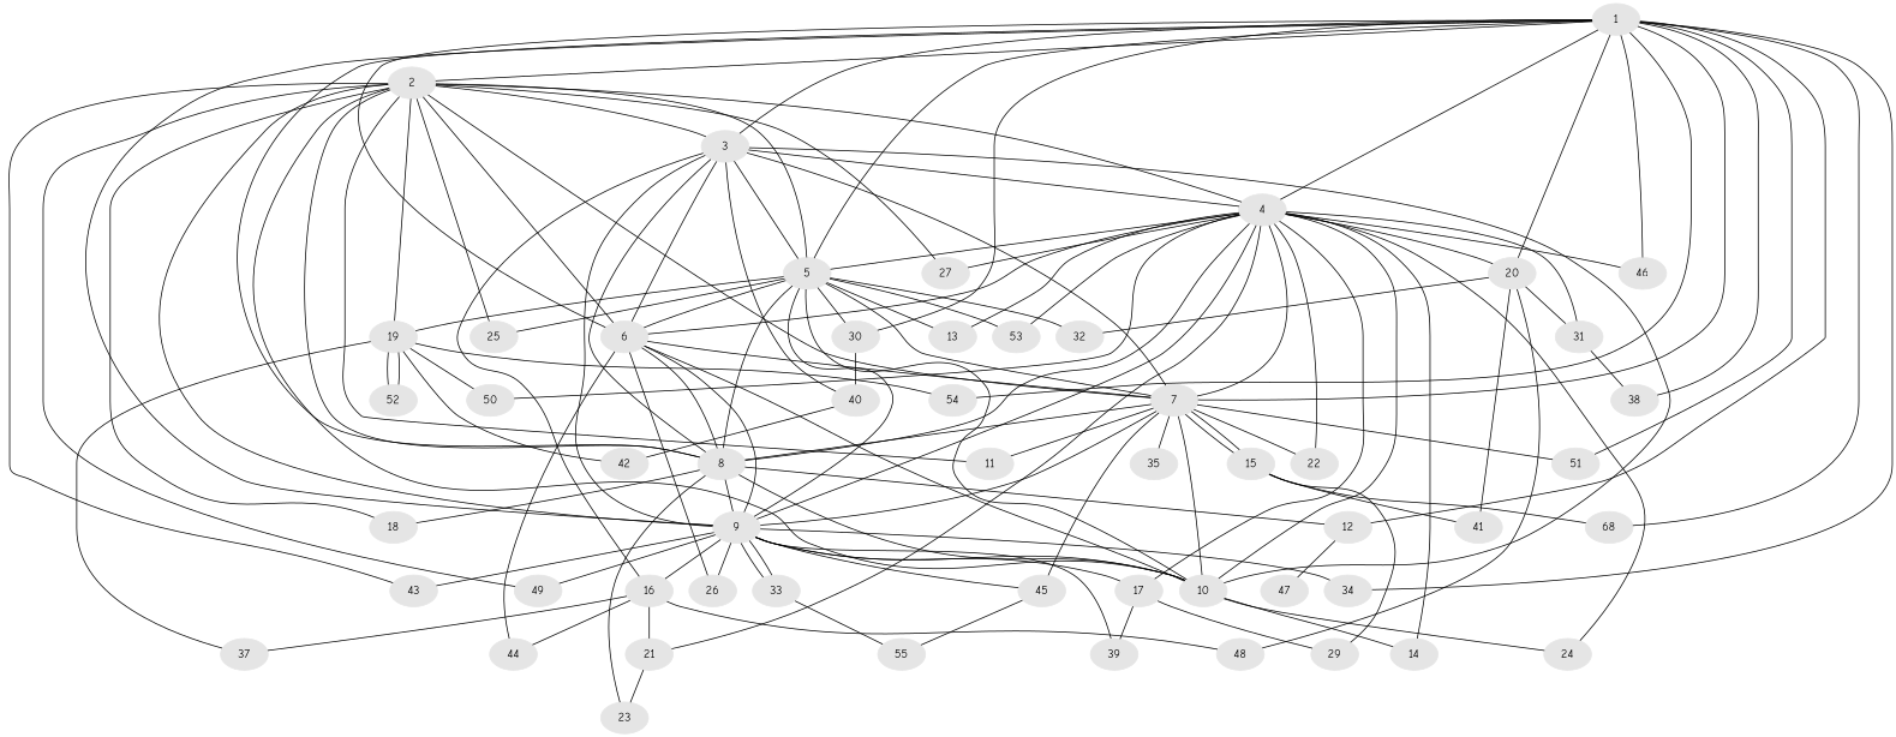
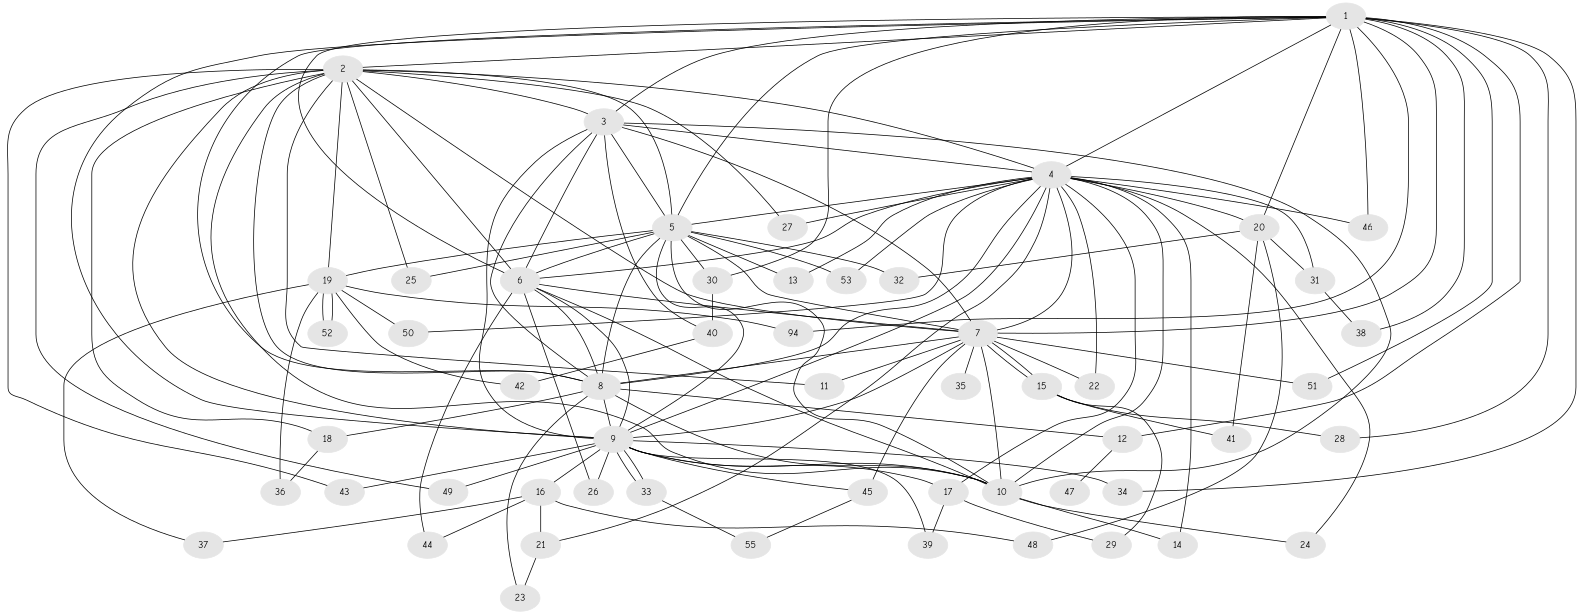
  graph {
    fontname="Comic Neue"
    node [color=gray90 fontname="Comic Neue" style=filled]
    edge [fontname="Comic Neue"]
    1
    2
    3
    4
    5
    6
    7
    8
    9
    12
    20
-   28 [label=68]
+   28
    30
    34
    38
    46
    51
-   54
+   54 [label=94]
    10
    11
    18
    19
    25
    27
    43
    49
    16
    40
    13
    14
    17
    21
    22
    24
    31
    50
    53
    32
    26
    44
    35
    15
    45
    23
    33
    39
    47
    41
    48
+   36
    37
    42
    52
    29
    55
    1 -- 2
    1 -- 3
    1 -- 4
    1 -- 5
    1 -- 6
    1 -- 7
    1 -- 8
    1 -- 9
    1 -- 12
    1 -- 20
    1 -- 28
    1 -- 30
    1 -- 34
    1 -- 38
    1 -- 46
    1 -- 51
    1 -- 54
    2 -- 3
    2 -- 4
    2 -- 5
    2 -- 6
    2 -- 7
    2 -- 8
    2 -- 9
    2 -- 10
    2 -- 11
    2 -- 18
    2 -- 19
    2 -- 25
    2 -- 27
    2 -- 43
    2 -- 49
    3 -- 4
    3 -- 5
    3 -- 6
    3 -- 7
    3 -- 8
    3 -- 9
    3 -- 10
-   3 -- 16
    3 -- 40
    4 -- 5
    4 -- 6
    4 -- 7
    4 -- 8
    4 -- 9
    4 -- 20
    4 -- 46
    4 -- 10
    4 -- 27
    4 -- 13
    4 -- 14
    4 -- 17
    4 -- 21
    4 -- 22
    4 -- 24
    4 -- 31
    4 -- 50
    4 -- 53
    5 -- 6
    5 -- 7
    5 -- 8
    5 -- 9
    5 -- 30
    5 -- 10
    5 -- 19
    5 -- 25
    5 -- 13
    5 -- 53
    5 -- 32
    6 -- 7
    6 -- 8
    6 -- 9
    6 -- 10
    6 -- 26
    6 -- 44
    7 -- 8
    7 -- 9
    7 -- 51
    7 -- 10
    7 -- 11
    7 -- 22
    7 -- 35
    7 -- 15
    7 -- 15
    7 -- 45
    8 -- 9
    8 -- 12
    8 -- 10
    8 -- 18
    8 -- 23
    9 -- 34
    9 -- 10
    9 -- 43
    9 -- 49
    9 -- 16
    9 -- 17
    9 -- 26
    9 -- 45
    9 -- 33
    9 -- 33
    9 -- 39
    12 -- 47
    20 -- 31
    20 -- 32
    20 -- 41
    20 -- 48
    30 -- 40
    10 -- 14
    10 -- 24
+   18 -- 36
    19 -- 54
    19 -- 50
+   19 -- 36
    19 -- 37
    19 -- 42
    19 -- 52
    19 -- 52
    16 -- 21
    16 -- 44
    16 -- 48
    16 -- 37
    40 -- 42
    17 -- 39
    17 -- 29
    21 -- 23
    31 -- 38
    15 -- 28
    15 -- 41
    15 -- 29
    45 -- 55
    33 -- 55
  }
